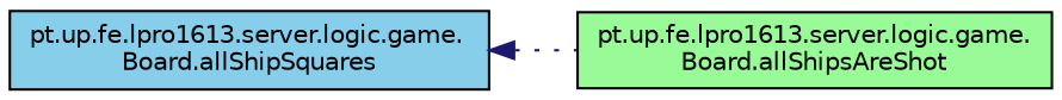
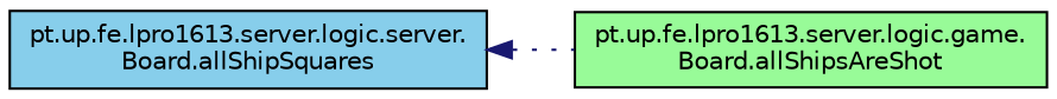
  digraph {
    rankdir=LR
    node [color=black fontname=Helvetica fontsize=10 shape=record style=filled]
-   n1 [fillcolor=skyblue fontcolor=black height=0.2 label="pt.up.fe.lpro1613.server.logic.game.\lBoard.allShipSquares" width=0.4]
+   n1 [fillcolor=skyblue fontcolor=black height=0.2 label="pt.up.fe.lpro1613.server.logic.server.\lBoard.allShipSquares" width=0.4]
    n2 [fillcolor=palegreen height=0.2 label="pt.up.fe.lpro1613.server.logic.game.\lBoard.allShipsAreShot" width=0.4]
    n1 -> n2 [color=midnightblue dir=back fontname=Helvetica fontsize=10 labelfontname=Helvetica labelfontsize=10 style=dotted]
  }
